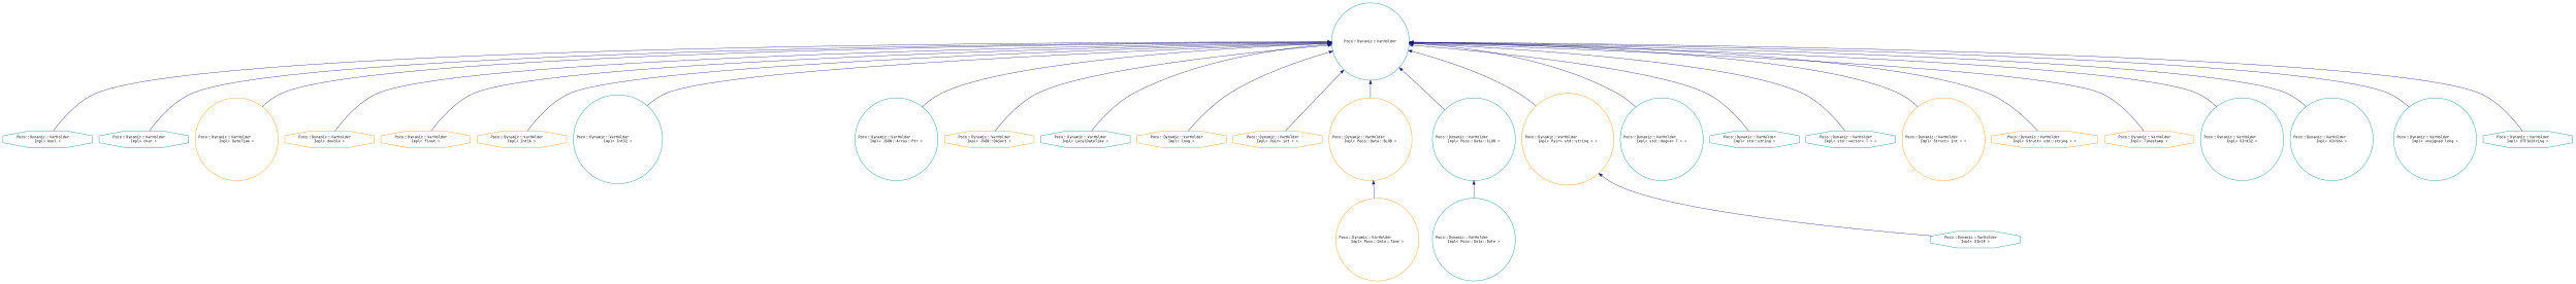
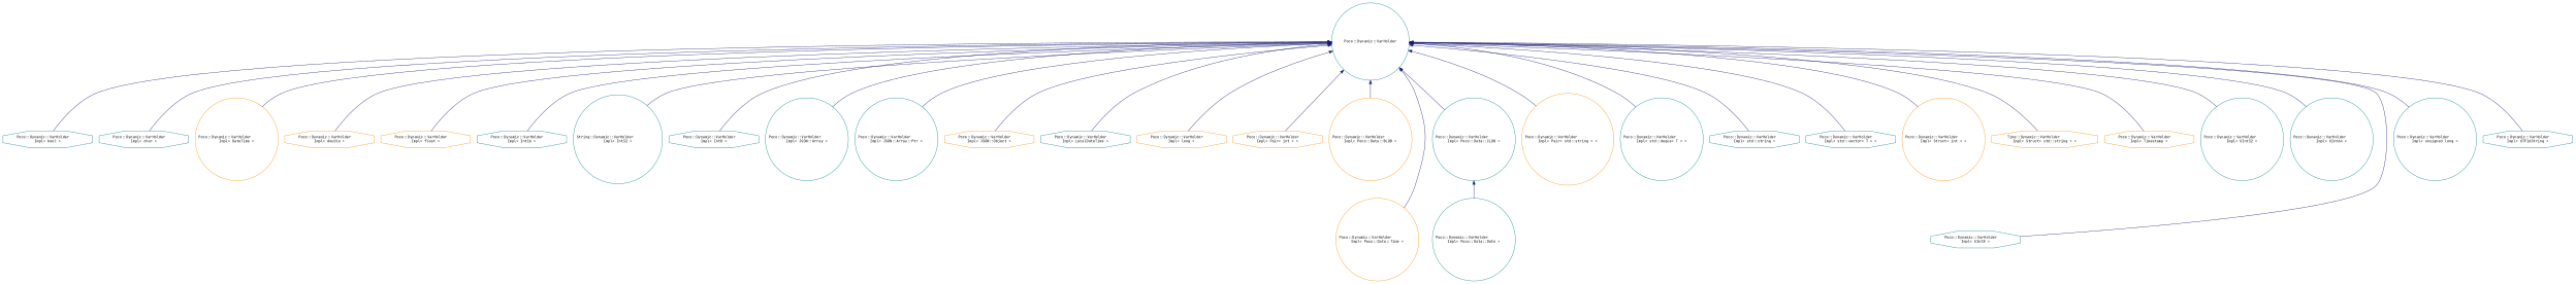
  digraph {
    fontname="JetBrains Mono"
    rankdir=TB
    node [color=teal fillcolor=white fontname="JetBrains Mono" fontsize=10 shape=octagon style=filled]
    edge [color=midnightblue dir=back fontname="JetBrains Mono" fontsize=10 labelfontname=Helvetica labelfontsize=10 style=solid]
    n1 [height=0.2 label="Poco::Dynamic::VarHolder" shape=circle width=0.4]
    n2 [height=0.2 label="Poco::Dynamic::VarHolder\lImpl\< bool \>" width=0.4]
    n3 [height=0.2 label="Poco::Dynamic::VarHolder\lImpl\< char \>" width=0.4]
    n4 [color=darkorange height=0.2 label="Poco::Dynamic::VarHolder\lImpl\< DateTime \>" shape=circle width=0.4]
    n5 [color=darkorange height=0.2 label="Poco::Dynamic::VarHolder\lImpl\< double \>" width=0.4]
    n6 [color=darkorange height=0.2 label="Poco::Dynamic::VarHolder\lImpl\< float \>" width=0.4]
-   n7 [color=darkorange height=0.2 label="Poco::Dynamic::VarHolder\lImpl\< Int16 \>" width=0.4]
-   n8 [height=0.2 label="Poco::Dynamic::VarHolder\lImpl\< Int32 \>" shape=circle width=0.4]
+   n7 [height=0.2 label="Poco::Dynamic::VarHolder\lImpl\< Int16 \>" width=0.4]
+   n8 [height=0.2 label="String::Dynamic::VarHolder\lImpl\< Int32 \>" shape=circle width=0.4]
+   n9 [height=0.2 label="Poco::Dynamic::VarHolder\lImpl\< Int8 \>" width=0.4]
+   n10 [height=0.2 label="Poco::Dynamic::VarHolder\lImpl\< JSON::Array \>" shape=circle width=0.4]
    n11 [height=0.2 label="Poco::Dynamic::VarHolder\lImpl\< JSON::Array::Ptr \>" shape=circle width=0.4]
    n12 [color=darkorange height=0.2 label="Poco::Dynamic::VarHolder\lImpl\< JSON::Object \>" width=0.4]
    n13 [height=0.2 label="Poco::Dynamic::VarHolder\lImpl\< LocalDateTime \>" width=0.4]
    n14 [color=darkorange height=0.2 label="Poco::Dynamic::VarHolder\lImpl\< long \>" width=0.4]
    n15 [color=darkorange height=0.2 label="Poco::Dynamic::VarHolder\lImpl\< Pair\< int \> \>" width=0.4]
    n16 [color=darkorange height=0.2 label="Poco::Dynamic::VarHolder\lImpl\< Pair\< std::string \> \>" shape=circle width=0.4]
    n17 [color=darkorange height=0.2 label="Poco::Dynamic::VarHolder\lImpl\< Poco::Data::BLOB \>" shape=circle width=0.4]
    n18 [height=0.2 label="Poco::Dynamic::VarHolder\lImpl\< Poco::Data::CLOB \>" shape=circle width=0.4]
    n19 [color=darkorange height=0.2 label="Poco::Dynamic::VarHolder\lImpl\< Poco::Data::Time \>" shape=circle width=0.4]
    n20 [height=0.2 label="Poco::Dynamic::VarHolder\lImpl\< std::deque\< T \> \>" shape=circle width=0.4]
    n21 [height=0.2 label="Poco::Dynamic::VarHolder\lImpl\< std::string \>" width=0.4]
    n22 [height=0.2 label="Poco::Dynamic::VarHolder\lImpl\< std::vector\< T \> \>" width=0.4]
    n23 [color=darkorange height=0.2 label="Poco::Dynamic::VarHolder\lImpl\< Struct\< int \> \>" shape=circle width=0.4]
-   n24 [color=darkorange height=0.2 label="Poco::Dynamic::VarHolder\lImpl\< Struct\< std::string \> \>" width=0.4]
+   n24 [color=darkorange height=0.2 label="Time::Dynamic::VarHolder\lImpl\< Struct\< std::string \> \>" width=0.4]
    n25 [color=darkorange height=0.2 label="Poco::Dynamic::VarHolder\lImpl\< Timestamp \>" width=0.4]
    n26 [height=0.2 label="Poco::Dynamic::VarHolder\lImpl\< UInt32 \>" shape=circle width=0.4]
    n27 [height=0.2 label="Poco::Dynamic::VarHolder\lImpl\< UInt64 \>" shape=circle width=0.4]
    n28 [height=0.2 label="Poco::Dynamic::VarHolder\lImpl\< UInt8 \>" width=0.4]
    n29 [height=0.2 label="Poco::Dynamic::VarHolder\lImpl\< unsigned long \>" shape=circle width=0.4]
    n30 [height=0.2 label="Poco::Dynamic::VarHolder\lImpl\< UTF16String \>" width=0.4]
    n31 [height=0.2 label="Poco::Dynamic::VarHolder\lImpl\< Poco::Data::Date \>" shape=circle width=0.4]
    n1 -> n2
    n1 -> n3
    n1 -> n4
    n1 -> n5
    n1 -> n6
    n1 -> n7
    n1 -> n8
+   n1 -> n9
+   n1 -> n10
    n1 -> n11
    n1 -> n12
    n1 -> n13
    n1 -> n14
    n1 -> n15
    n1 -> n16
    n1 -> n17
    n1 -> n18
-   n17 -> n19
+   n1 -> n19
    n1 -> n20
    n1 -> n21
    n1 -> n22
    n1 -> n23
    n1 -> n24
    n1 -> n25
    n1 -> n26
    n1 -> n27
-   n16 -> n28
+   n1 -> n28
    n1 -> n29
    n1 -> n30
    n18 -> n31
  }
